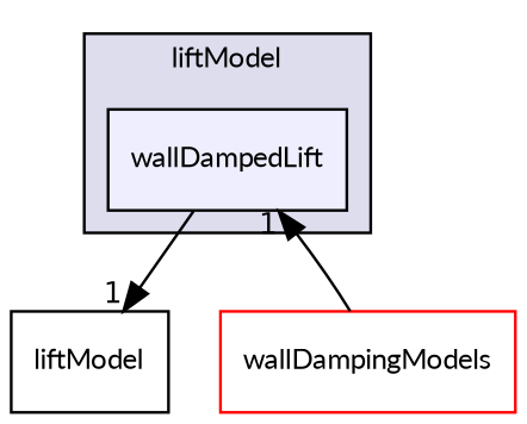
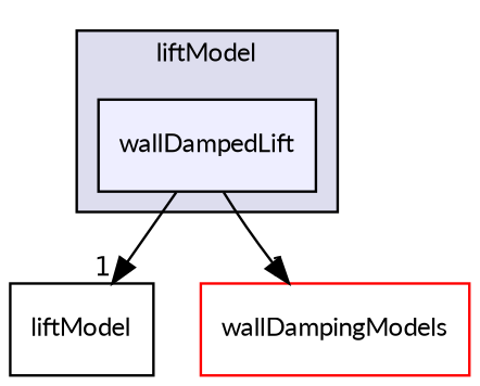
  digraph {
    compound=true
    fontname=Lato
    node [fontname=Lato fontsize=10 shape=box]
    edge [fontname=Lato headlabel=1 labeldistance=1.5 labelfontname=Helvetica labelfontsize=10]
    n1 [fillcolor="#eeeeff" label=wallDampedLift pencolor=black style=filled]
    n2 [label=liftModel]
    n3 [color=red label=wallDampingModels]
    subgraph cluster_1 {
      bgcolor="#ddddee"
      fontsize=10
      label=liftModel
      pencolor=black
      n1
    }
    n1 -> n2
-   n3 -> n1
+   n1 -> n3
  }
